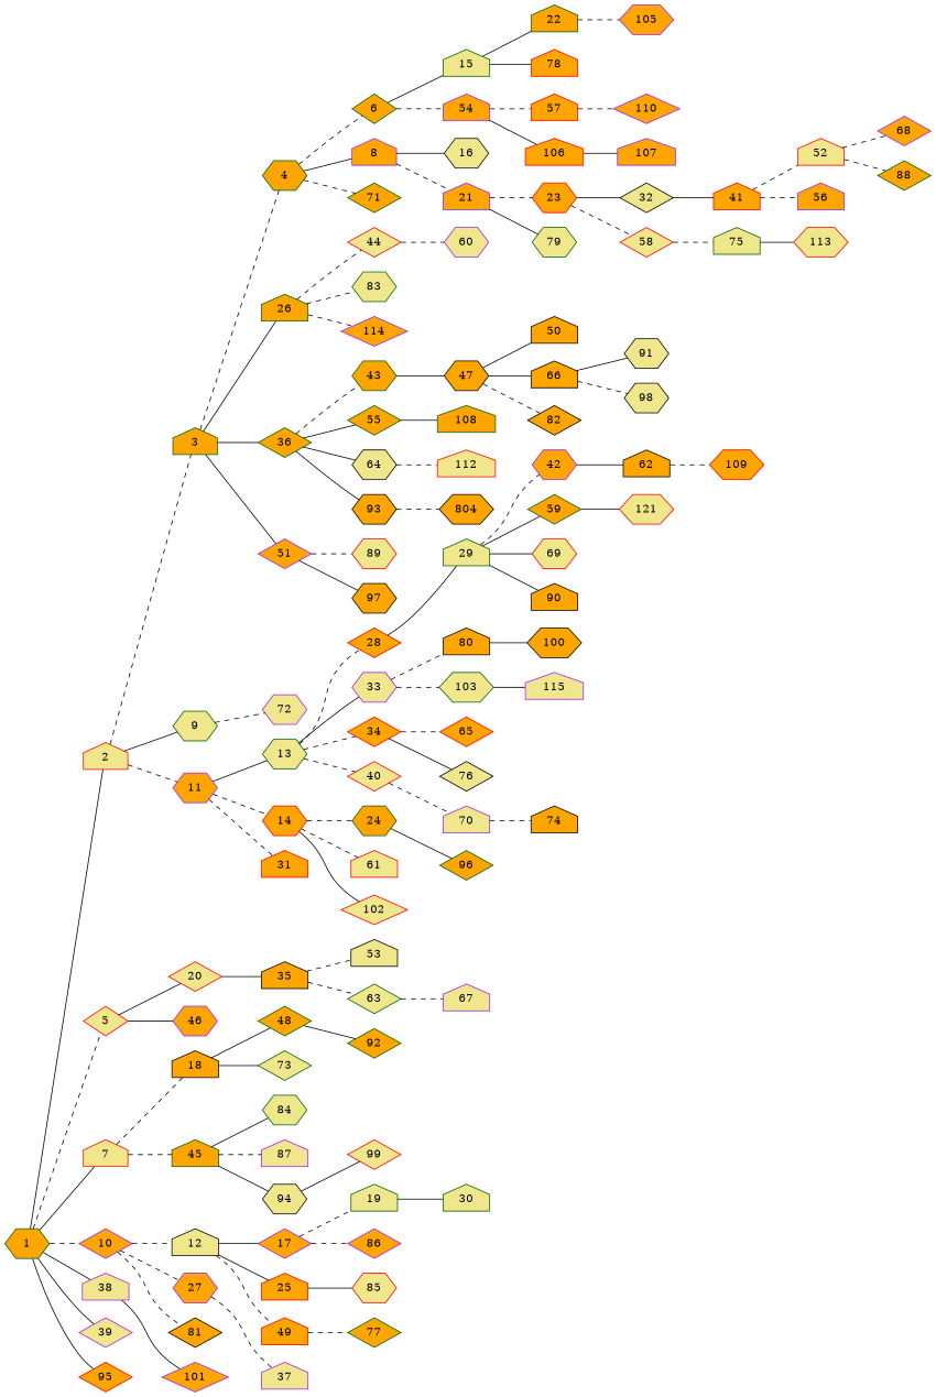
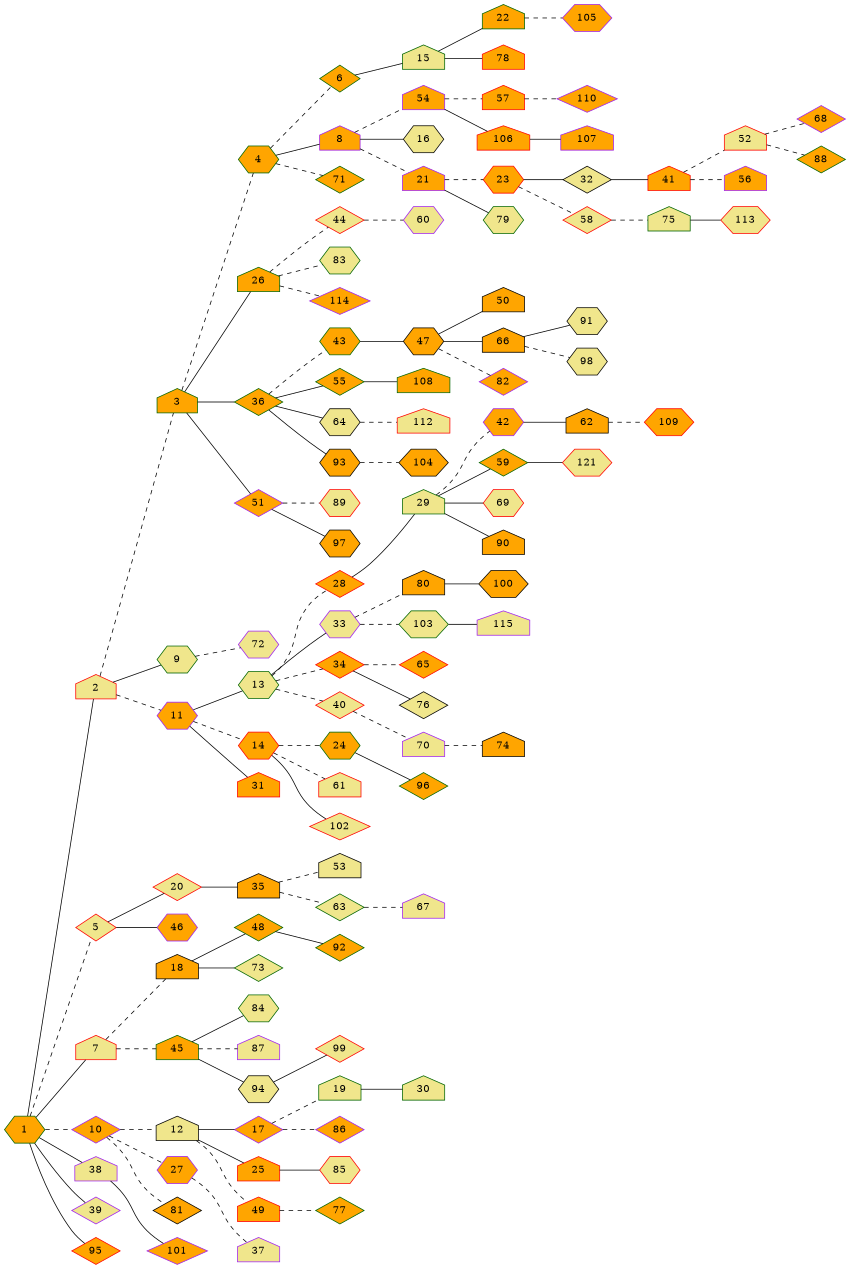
  graph {
    rankdir=LR
    node [color=darkgreen fillcolor=orange shape=house style=filled]
    edge [style=dashed]
    1 [shape=hexagon]
    2 [color=red fillcolor=khaki]
    5 [color=red fillcolor=khaki shape=diamond]
    7 [color=red fillcolor=khaki]
    10 [color=purple shape=diamond]
    38 [color=purple fillcolor=khaki]
    39 [color=purple fillcolor=khaki shape=diamond]
    95 [color=red shape=diamond]
    3
    9 [fillcolor=khaki shape=hexagon]
    11 [color=purple shape=hexagon]
    20 [color=red fillcolor=khaki shape=diamond]
    46 [color=purple shape=hexagon]
    18 [color=black]
    45
    12 [color=black fillcolor=khaki]
    27 [color=purple shape=hexagon]
    81 [color=black shape=diamond]
    101 [color=purple shape=diamond]
    4 [shape=hexagon]
    26
    36 [shape=diamond]
    51 [color=purple shape=diamond]
    72 [color=purple fillcolor=khaki shape=hexagon]
    13 [fillcolor=khaki shape=hexagon]
    14 [color=red shape=hexagon]
    31 [color=red]
    6 [shape=diamond]
    8 [color=purple]
    71 [shape=diamond]
    44 [color=red fillcolor=khaki shape=diamond]
    83 [fillcolor=khaki shape=hexagon]
    114 [color=purple shape=diamond]
    43 [shape=hexagon]
    55 [shape=diamond]
    64 [color=black fillcolor=khaki shape=hexagon]
    93 [color=black shape=hexagon]
    89 [color=red fillcolor=khaki shape=hexagon]
    97 [color=black shape=hexagon]
    15 [fillcolor=khaki]
    54 [color=purple]
    16 [color=black fillcolor=khaki shape=hexagon]
    21 [color=purple]
    35 [color=black]
    22
    78 [color=red]
    57 [color=red]
    106 [color=red]
    48 [shape=diamond]
    73 [fillcolor=khaki shape=diamond]
    84 [fillcolor=khaki shape=hexagon]
    87 [color=purple fillcolor=khaki]
    94 [color=black fillcolor=khaki shape=hexagon]
    23 [color=red shape=hexagon]
    79 [fillcolor=khaki shape=hexagon]
    17 [color=purple shape=diamond]
    25 [color=red]
    49 [color=red]
    37 [color=purple fillcolor=khaki]
    28 [color=red shape=diamond]
    33 [color=purple fillcolor=khaki shape=hexagon]
    34 [color=red shape=diamond]
    40 [color=red fillcolor=khaki shape=diamond]
    24 [shape=hexagon]
    61 [color=red fillcolor=khaki]
    102 [color=red fillcolor=khaki shape=diamond]
    19 [fillcolor=khaki]
    86 [color=purple shape=diamond]
    85 [color=red fillcolor=khaki shape=hexagon]
    77 [shape=diamond]
    29 [fillcolor=khaki]
    80 [color=black]
    103 [fillcolor=khaki shape=hexagon]
    65 [color=red shape=diamond]
    76 [color=black fillcolor=khaki shape=diamond]
    70 [color=purple fillcolor=khaki]
    96 [shape=diamond]
    105 [color=purple shape=hexagon]
    30 [fillcolor=khaki]
    92 [shape=diamond]
    53 [color=black fillcolor=khaki]
    63 [fillcolor=khaki shape=diamond]
    32 [color=black fillcolor=khaki shape=diamond]
    58 [color=red fillcolor=khaki shape=diamond]
    41 [color=red]
    75 [fillcolor=khaki]
    60 [color=purple fillcolor=khaki shape=hexagon]
    42 [color=purple shape=hexagon]
    59 [shape=diamond]
    69 [color=red fillcolor=khaki shape=hexagon]
    90 [color=black]
    62 [color=black]
    n93 [color=red fillcolor=khaki label=121 shape=hexagon]
    52 [color=red fillcolor=khaki]
    56 [color=purple]
    100 [color=black shape=hexagon]
    115 [color=purple fillcolor=khaki]
    67 [color=purple fillcolor=khaki]
    47 [color=black shape=hexagon]
    108
    112 [color=red fillcolor=khaki]
-   104 [color=black shape=hexagon label=804]
+   104 [color=black shape=hexagon]
    74 [color=black]
    68 [color=purple shape=diamond]
    88 [shape=diamond]
    109 [color=red shape=hexagon]
    50 [color=black]
    66 [color=black]
-   82 [color=black shape=diamond]
+   82 [color=purple shape=diamond]
    99 [color=red fillcolor=khaki shape=diamond]
    91 [color=black fillcolor=khaki shape=hexagon]
    98 [color=black fillcolor=khaki shape=hexagon]
    110 [color=purple shape=diamond]
    107 [color=purple]
    113 [color=red fillcolor=khaki shape=hexagon]
    1 -- 2 [style=solid]
    1 -- 5
    1 -- 7 [style=solid]
    1 -- 10
    1 -- 38 [style=solid]
    1 -- 39 [style=solid]
    1 -- 95 [style=solid]
    2 -- 3
    2 -- 9 [style=solid]
    2 -- 11
    5 -- 20 [style=solid]
    5 -- 46 [style=solid]
    7 -- 18
    7 -- 45
    10 -- 12
    10 -- 27
    10 -- 81
    38 -- 101 [style=solid]
    3 -- 4
    3 -- 26 [style=solid]
    3 -- 36 [style=solid]
    3 -- 51 [style=solid]
    9 -- 72
    11 -- 13 [style=solid]
    11 -- 14
-   11 -- 31
+   11 -- 31 [style=solid]
    20 -- 35 [style=solid]
    18 -- 48 [style=solid]
    18 -- 73 [style=solid]
    45 -- 84 [style=solid]
    45 -- 87
    45 -- 94 [style=solid]
    12 -- 17 [style=solid]
    12 -- 25 [style=solid]
    12 -- 49
    27 -- 37
    4 -- 6
    4 -- 8 [style=solid]
    4 -- 71
    26 -- 44
    26 -- 83
    26 -- 114
    36 -- 43
    36 -- 55 [style=solid]
    36 -- 64 [style=solid]
    36 -- 93 [style=solid]
    51 -- 89
    51 -- 97 [style=solid]
    13 -- 28
    13 -- 33 [style=solid]
    13 -- 34
    13 -- 40
    14 -- 24
    14 -- 61
    14 -- 102 [style=solid]
    6 -- 15 [style=solid]
-   6 -- 54
+   8 -- 54
    8 -- 16 [style=solid]
    8 -- 21
    44 -- 60
    43 -- 47 [style=solid]
    55 -- 108 [style=solid]
    64 -- 112
    93 -- 104
    15 -- 22 [style=solid]
    15 -- 78 [style=solid]
    54 -- 57
    54 -- 106 [style=solid]
    21 -- 23
    21 -- 79 [style=solid]
    35 -- 53
    35 -- 63
    22 -- 105
    57 -- 110
    106 -- 107 [style=solid]
    48 -- 92 [style=solid]
    94 -- 99 [style=solid]
    23 -- 32 [style=solid]
    23 -- 58
    17 -- 19
    17 -- 86
    25 -- 85 [style=solid]
    49 -- 77
    28 -- 29 [style=solid]
    33 -- 80
    33 -- 103
    34 -- 65
    34 -- 76 [style=solid]
    40 -- 70
    24 -- 96 [style=solid]
    19 -- 30 [style=solid]
    29 -- 42
    29 -- 59 [style=solid]
    29 -- 69 [style=solid]
    29 -- 90 [style=solid]
    80 -- 100 [style=solid]
    103 -- 115 [style=solid]
    70 -- 74
    63 -- 67
    32 -- 41 [style=solid]
    58 -- 75
    41 -- 52
    41 -- 56
    75 -- 113 [style=solid]
    42 -- 62 [style=solid]
    59 -- n93 [style=solid]
    62 -- 109
    52 -- 68
    52 -- 88
    47 -- 50 [style=solid]
    47 -- 66 [style=solid]
    47 -- 82
    66 -- 91 [style=solid]
    66 -- 98
  }
